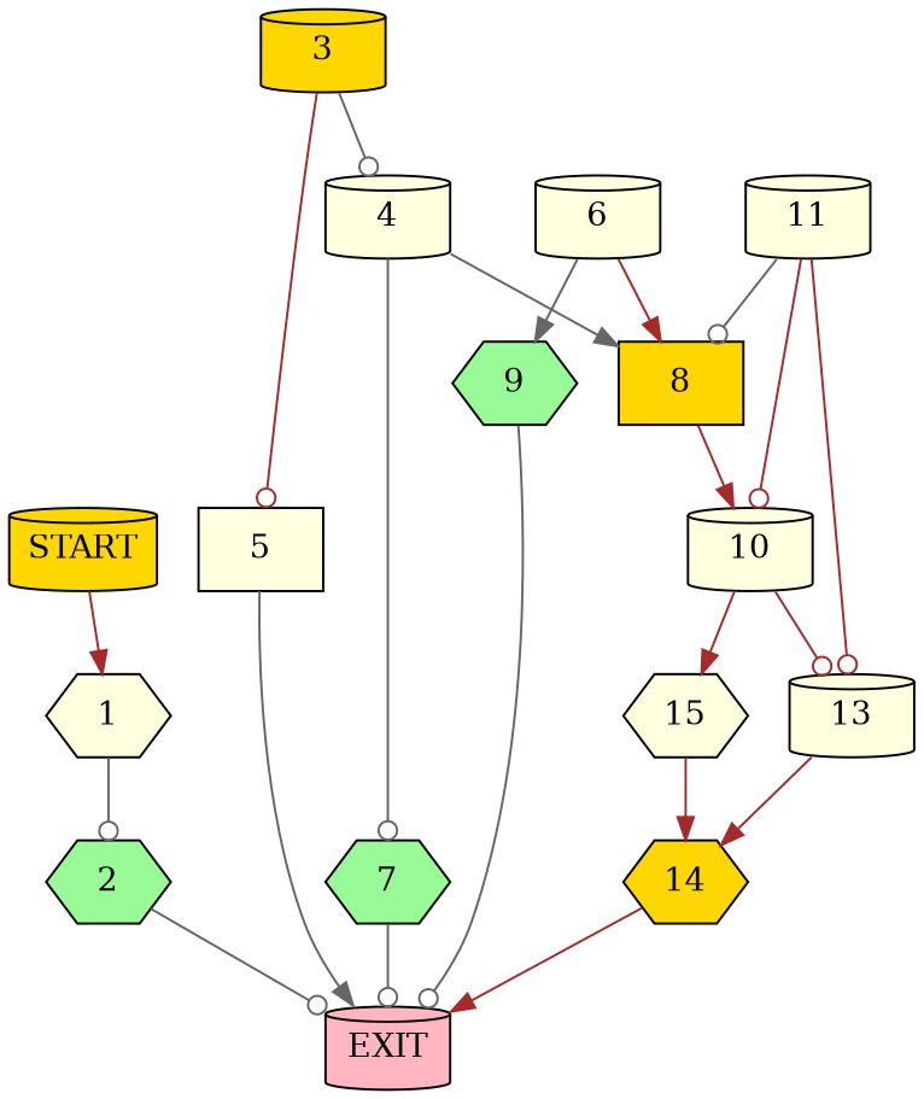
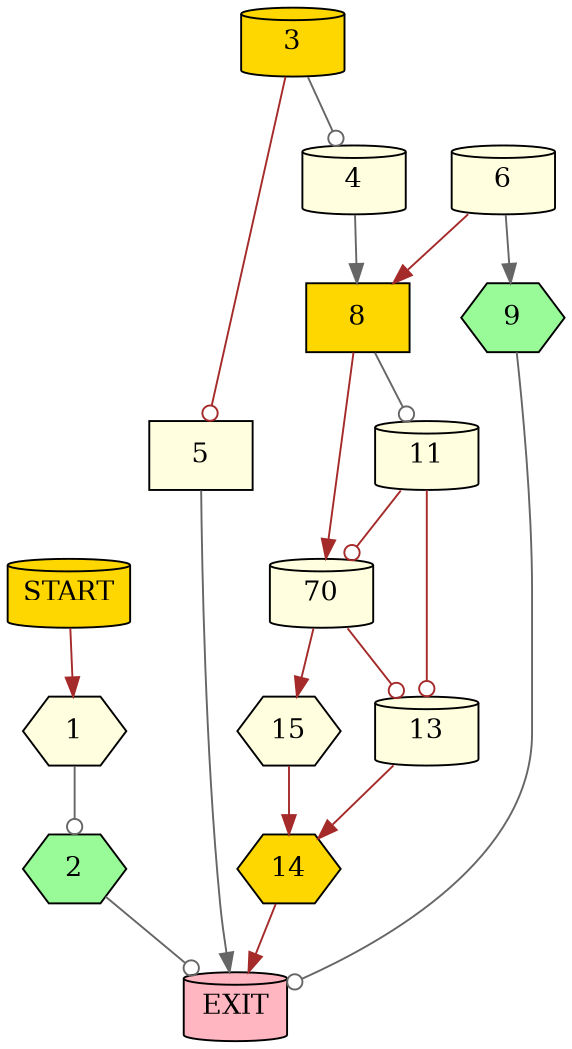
  digraph {
    node [fillcolor=lightyellow shape=cylinder style=filled]
    edge [arrowhead=odot color=brown]
    n1 [fillcolor=gold label=START]
    1 [shape=hexagon]
    2 [fillcolor=palegreen shape=hexagon]
    n4 [fillcolor=lightpink label=EXIT]
    3 [fillcolor=gold]
    4
    5 [shape=box]
-   7 [fillcolor=palegreen shape=hexagon]
    8 [fillcolor=gold shape=box]
    6
    9 [fillcolor=palegreen shape=hexagon]
-   10
+   10 [label=70]
    11
    n14 [label=15 shape=hexagon]
    13
    14 [fillcolor=gold shape=hexagon]
    n1 -> 1 [arrowhead=normal]
    1 -> 2 [color=gray40]
    2 -> n4 [color=gray40]
    3 -> 4 [color=gray40]
    3 -> 5
-   4 -> 7 [color=gray40]
    4 -> 8 [arrowhead=normal color=gray40]
    5 -> n4 [arrowhead=normal color=gray40]
-   7 -> n4 [color=gray40]
    8 -> 10 [arrowhead=normal]
-   11 -> 8 [color=gray40]
+   8 -> 11 [color=gray40]
    6 -> 8 [arrowhead=normal]
    6 -> 9 [arrowhead=normal color=gray40]
    9 -> n4 [color=gray40]
    10 -> n14 [arrowhead=normal]
    10 -> 13
    11 -> 10
    11 -> 13
    n14 -> 14 [arrowhead=normal]
    13 -> 14 [arrowhead=normal]
    14 -> n4 [arrowhead=normal]
  }
